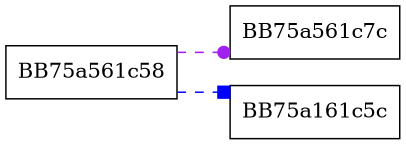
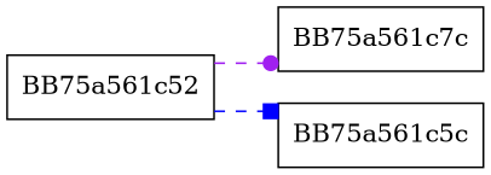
  digraph {
    rankdir=LR
    splines=ortho
    node [shape=box]
    edge [style=dashed]
    n1 [label=BB75a561c7c]
-   BB75a561c58
-   BB75a561c5c [label=BB75a161c5c]
+   BB75a561c58 [label=BB75a561c52]
+   BB75a561c5c
    BB75a561c58 -> n1 [arrowhead=dot color=purple]
    BB75a561c58 -> BB75a561c5c [arrowhead=box color=blue]
  }
